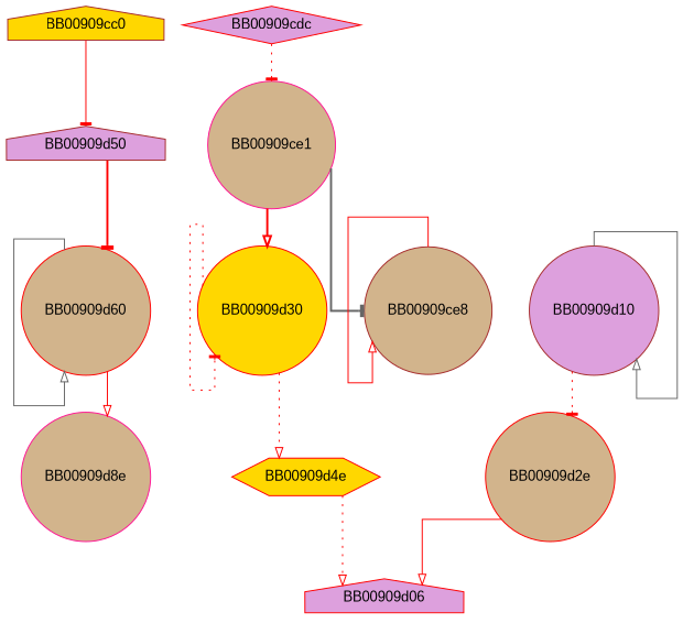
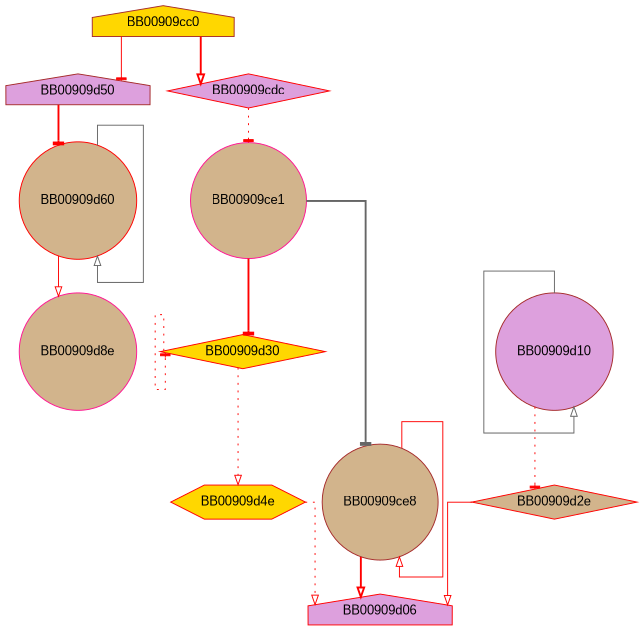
  digraph {
    fontname="Liberation Sans"
    splines=ortho
    node [color=red fillcolor=tan fontname="Liberation Sans" shape=circle style=filled]
    edge [arrowhead=onormal color=red fontname="Liberation Sans" style=solid]
    BB00909cc0 [color=brown fillcolor=gold shape=house]
    BB00909d50 [color=brown fillcolor=plum shape=house]
    BB00909cdc [fillcolor=plum shape=diamond]
    BB00909d60
    BB00909ce1 [color=deeppink]
    BB00909d8e [color=deeppink]
    BB00909d10 [color=brown fillcolor=plum]
-   BB00909d2e
-   BB00909d30 [fillcolor=gold]
+   BB00909d2e [shape=diamond]
+   BB00909d30 [fillcolor=gold shape=diamond]
    BB00909ce8 [color=brown]
    BB00909d06 [fillcolor=plum shape=house]
    BB00909d4e [fillcolor=gold shape=hexagon]
    BB00909cc0 -> BB00909d50 [arrowhead=tee]
+   BB00909cc0 -> BB00909cdc [style=bold]
    BB00909d50 -> BB00909d60 [arrowhead=tee style=bold]
    BB00909cdc -> BB00909ce1 [arrowhead=tee style=dotted]
    BB00909d60 -> BB00909d60 [color=gray40]
    BB00909d60 -> BB00909d8e
-   BB00909ce1 -> BB00909d30 [style=bold]
+   BB00909ce1 -> BB00909d30 [arrowhead=tee style=bold]
    BB00909ce1 -> BB00909ce8 [arrowhead=tee color=gray40 style=bold]
    BB00909d10 -> BB00909d10 [color=gray40]
    BB00909d10 -> BB00909d2e [arrowhead=tee style=dotted]
    BB00909d2e -> BB00909d06
    BB00909d30 -> BB00909d30 [arrowhead=tee style=dotted]
    BB00909d30 -> BB00909d4e [style=dotted]
    BB00909ce8 -> BB00909ce8
+   BB00909ce8 -> BB00909d06 [style=bold]
    BB00909d4e -> BB00909d06 [style=dotted]
  }
